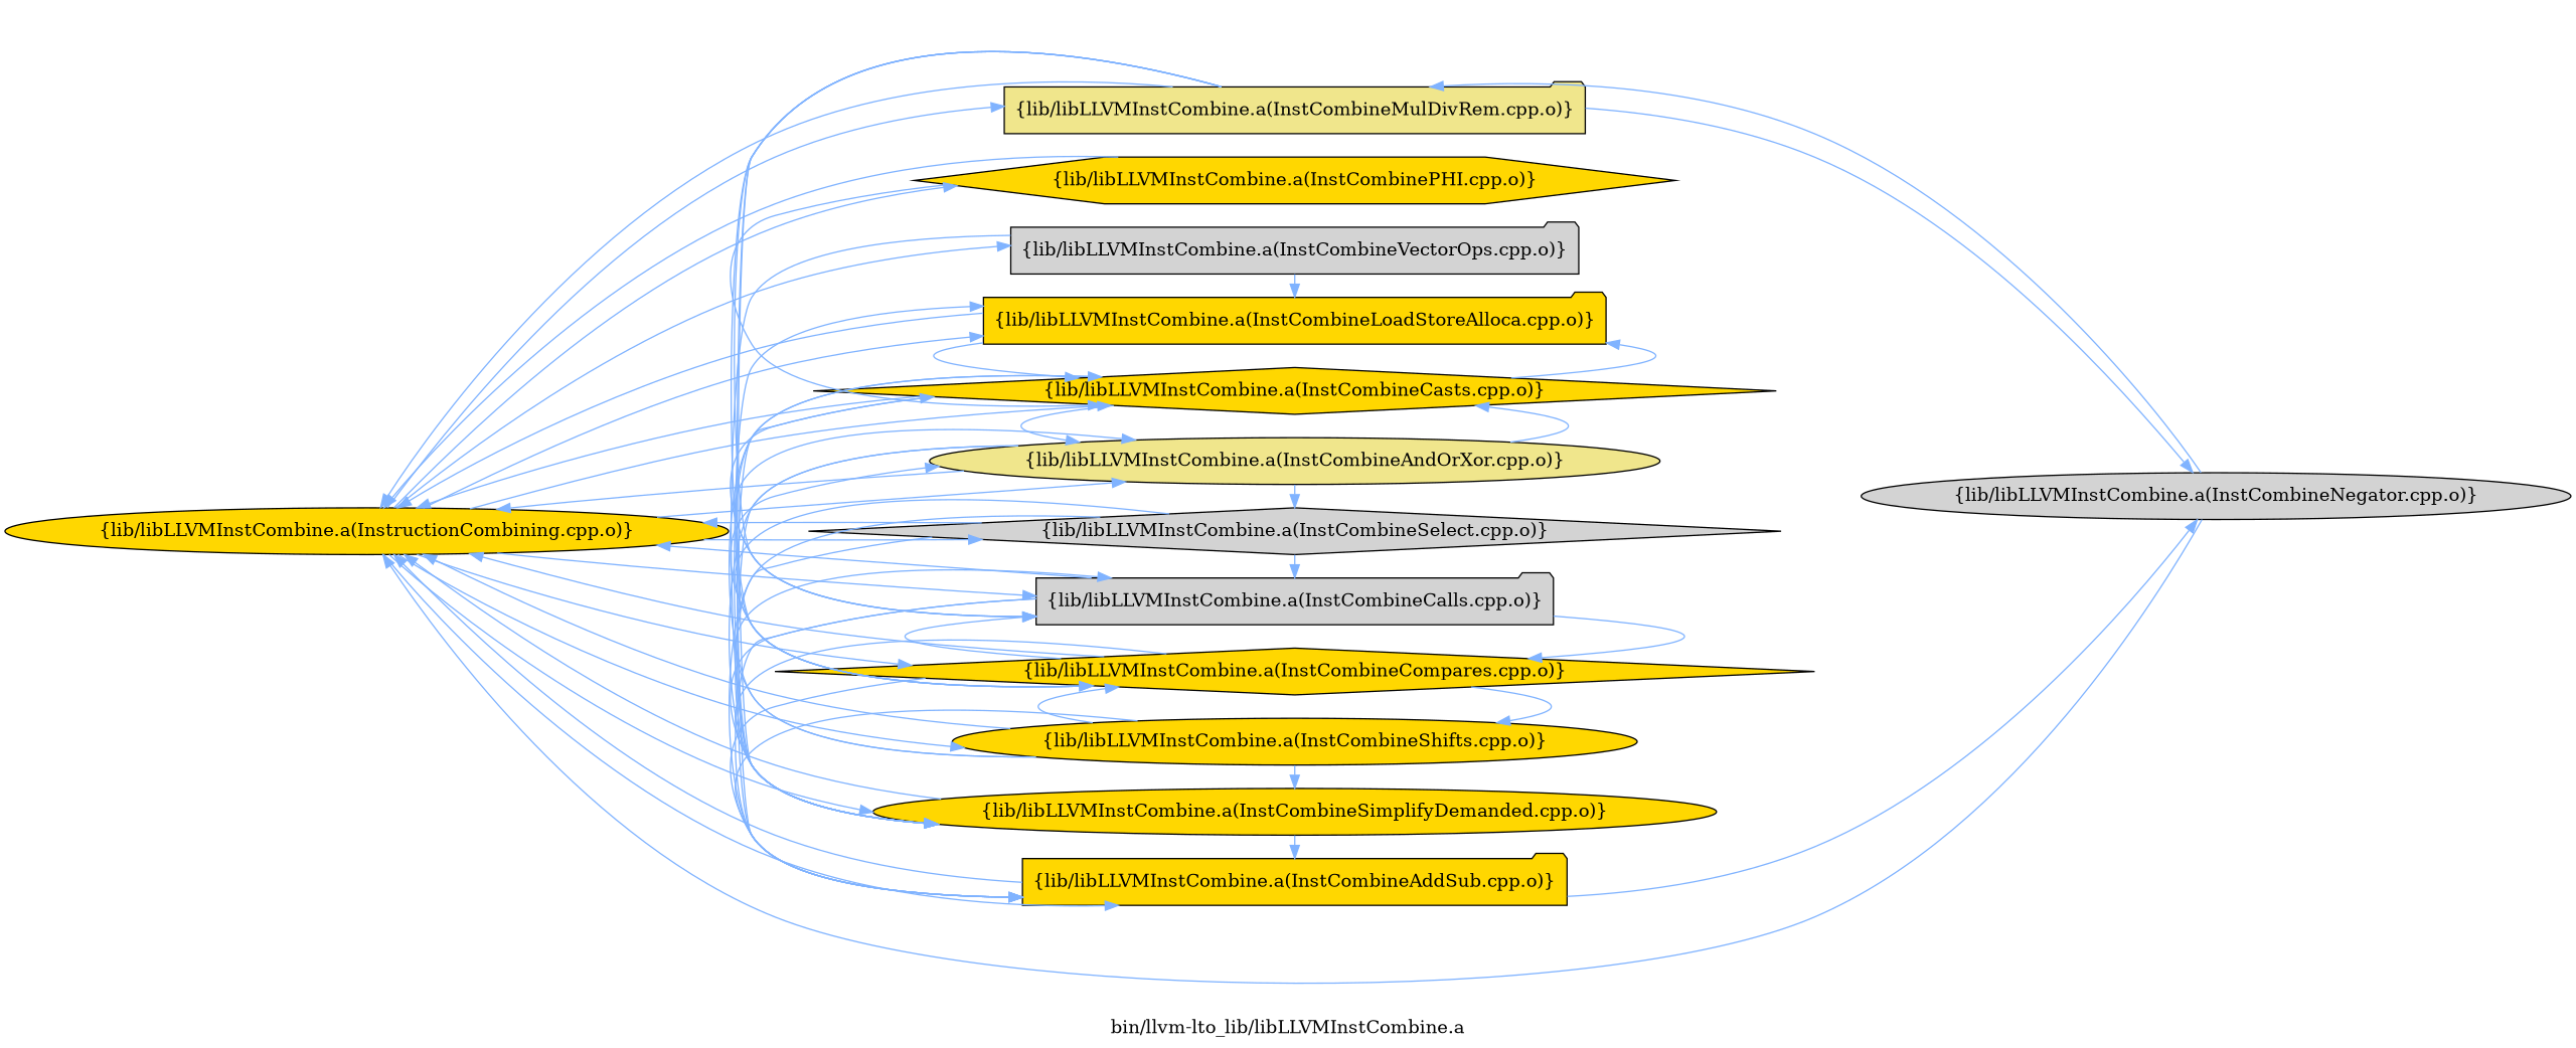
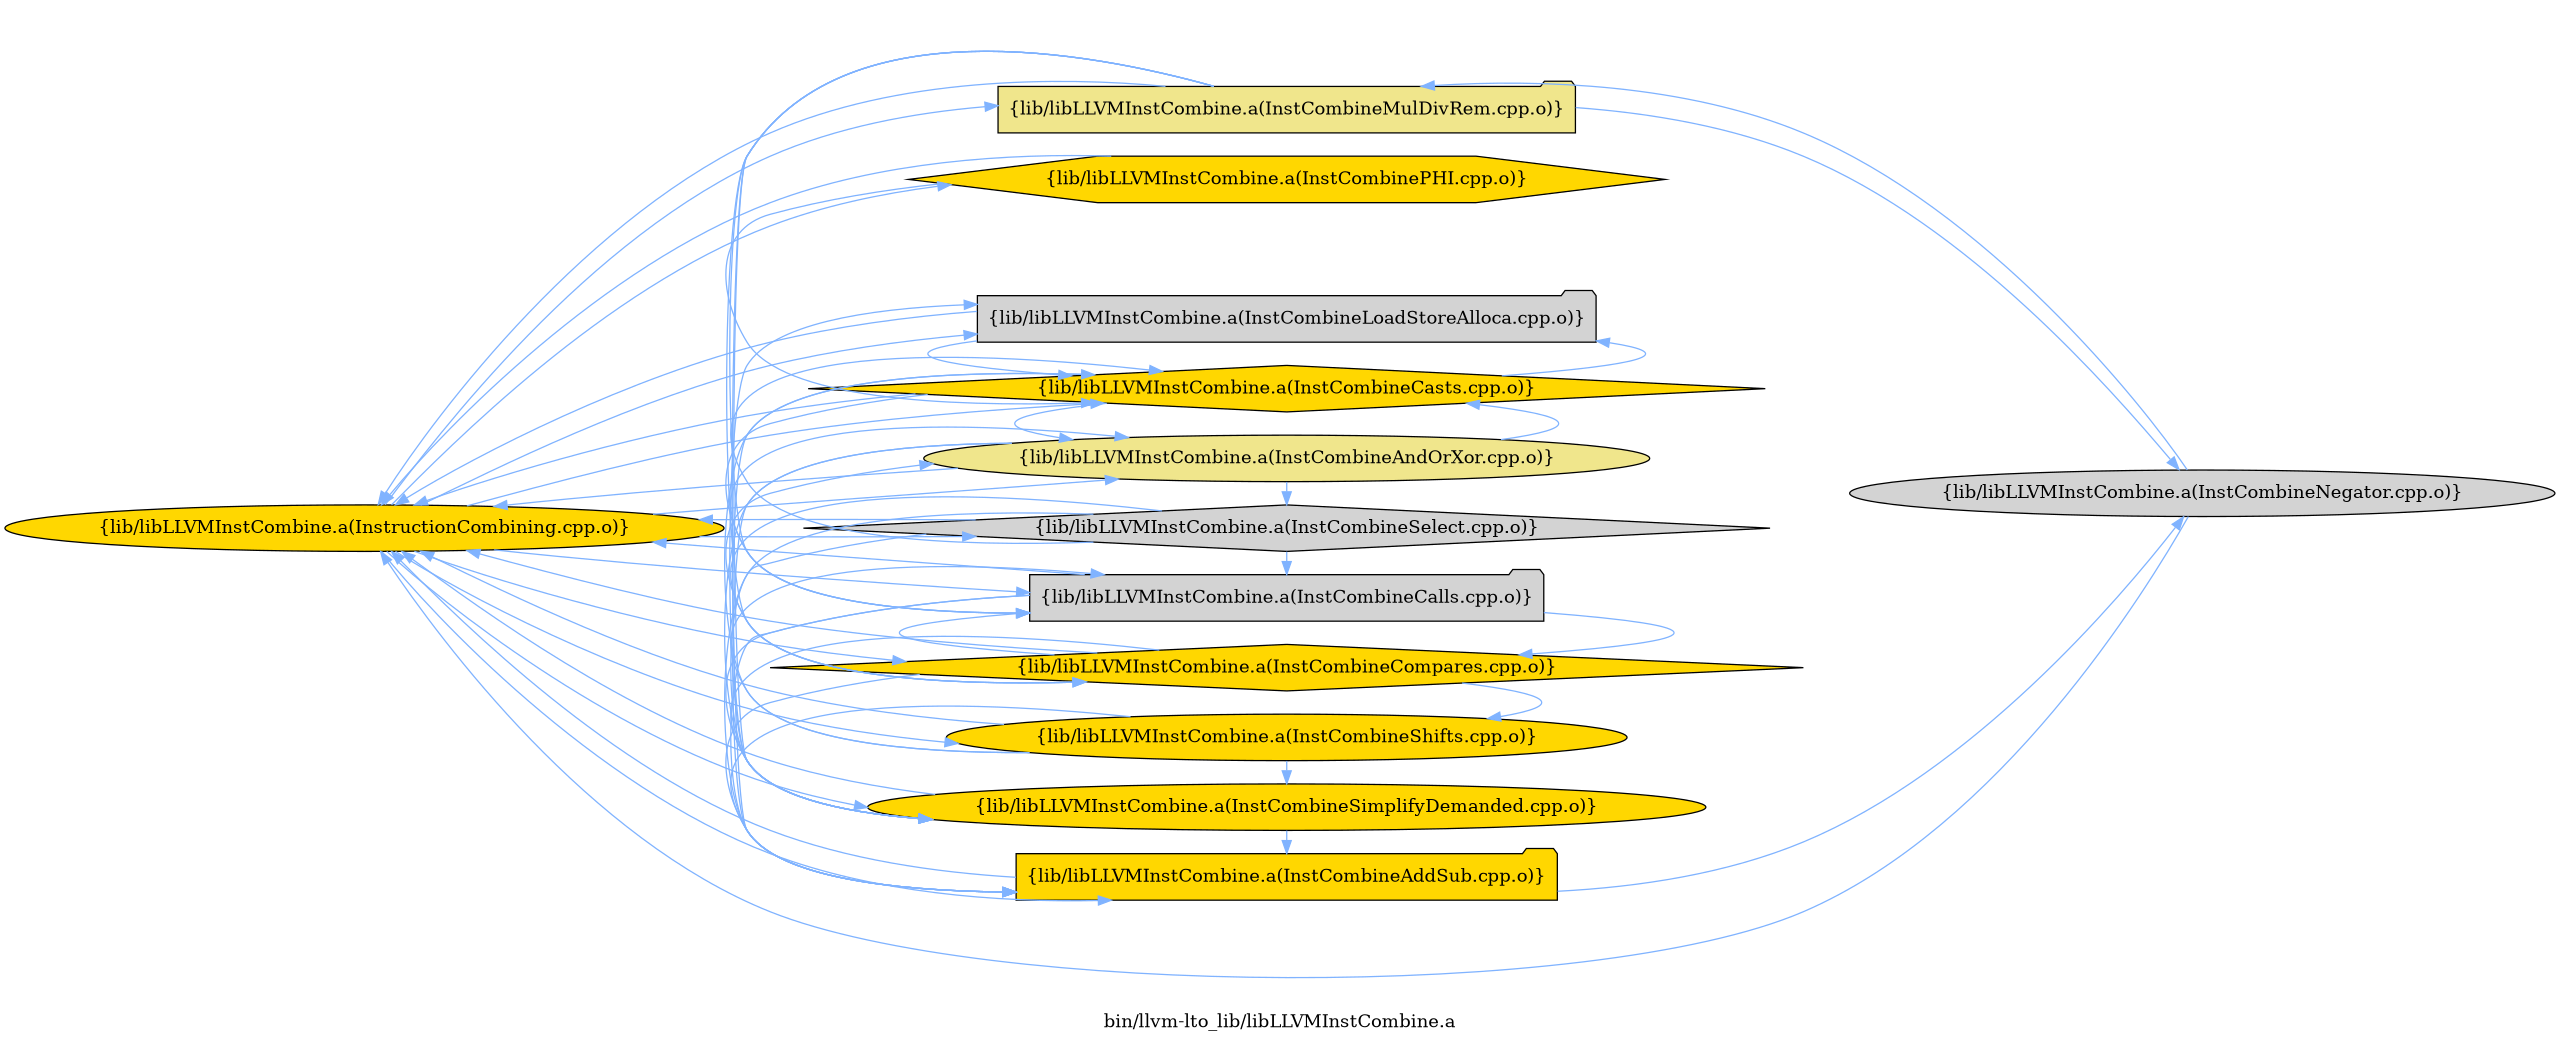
  digraph {
    label="bin/llvm-lto_lib/libLLVMInstCombine.a"
    rankdir=LR
    node [fillcolor=gold group=1 shape=ellipse style=filled]
    edge [color="0.600000 0.5 1"]
    n1 [label="{lib/libLLVMInstCombine.a(InstructionCombining.cpp.o)}"]
    n2 [label="{lib/libLLVMInstCombine.a(InstCombineAddSub.cpp.o)}" shape=folder]
    n3 [fillcolor=khaki label="{lib/libLLVMInstCombine.a(InstCombineAndOrXor.cpp.o)}"]
    n4 [fillcolor=lightgrey label="{lib/libLLVMInstCombine.a(InstCombineCalls.cpp.o)}" shape=folder]
    n5 [label="{lib/libLLVMInstCombine.a(InstCombineCasts.cpp.o)}" shape=diamond]
    n6 [label="{lib/libLLVMInstCombine.a(InstCombineCompares.cpp.o)}" shape=diamond]
-   n7 [label="{lib/libLLVMInstCombine.a(InstCombineLoadStoreAlloca.cpp.o)}" shape=folder]
+   n7 [fillcolor=lightgrey label="{lib/libLLVMInstCombine.a(InstCombineLoadStoreAlloca.cpp.o)}" shape=folder]
    n8 [fillcolor=khaki label="{lib/libLLVMInstCombine.a(InstCombineMulDivRem.cpp.o)}" shape=folder]
    n9 [label="{lib/libLLVMInstCombine.a(InstCombinePHI.cpp.o)}" shape=hexagon]
    n10 [fillcolor=lightgrey label="{lib/libLLVMInstCombine.a(InstCombineSelect.cpp.o)}" shape=diamond]
    n11 [label="{lib/libLLVMInstCombine.a(InstCombineShifts.cpp.o)}"]
    n12 [label="{lib/libLLVMInstCombine.a(InstCombineSimplifyDemanded.cpp.o)}"]
-   n13 [fillcolor=lightgrey label="{lib/libLLVMInstCombine.a(InstCombineVectorOps.cpp.o)}" shape=folder]
    n14 [fillcolor=lightgrey label="{lib/libLLVMInstCombine.a(InstCombineNegator.cpp.o)}"]
    subgraph sub_1 {
      rank=same
      n1
    }
    subgraph sub_2 {
      rank=same
      n2
      n3
      n4
      n5
      n6
      n7
      n8
      n9
      n10
      n11
      n12
-     n13
    }
    n1 -> n2
    n1 -> n3
    n1 -> n4
    n1 -> n5
    n1 -> n6
    n1 -> n7
    n1 -> n8
    n1 -> n9
    n1 -> n10
    n1 -> n11
    n1 -> n12
-   n1 -> n13
    n2 -> n1
    n2 -> n14
    n3 -> n1
    n3 -> n2
    n3 -> n5
    n3 -> n10
    n3 -> n12
    n4 -> n1
    n4 -> n2
    n4 -> n3
    n4 -> n6
    n4 -> n12
    n5 -> n1
    n5 -> n3
    n5 -> n4
    n5 -> n7
    n5 -> n12
    n6 -> n1
    n6 -> n2
    n6 -> n3
    n6 -> n4
    n6 -> n11
    n6 -> n12
    n7 -> n1
    n7 -> n5
    n8 -> n1
    n8 -> n2
    n8 -> n4
    n8 -> n6
    n8 -> n12
    n8 -> n14
    n9 -> n1
    n9 -> n5
    n10 -> n1
    n10 -> n2
    n10 -> n4
-   n6 -> n5
+   n10 -> n5
    n10 -> n6
    n10 -> n12
    n11 -> n1
    n11 -> n2
    n11 -> n4
    n11 -> n5
-   n11 -> n6
    n11 -> n12
    n12 -> n1
    n12 -> n2
    n12 -> n7
-   n13 -> n7
-   n13 -> n12
    n14 -> n1
    n14 -> n8
  }
